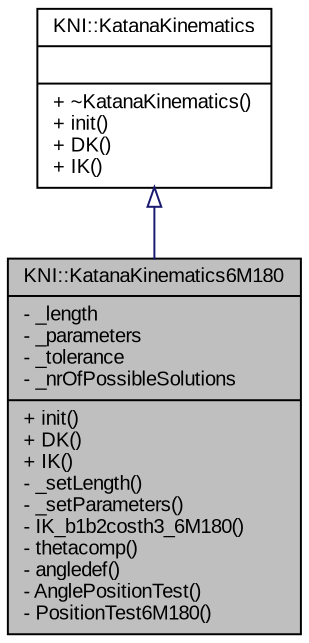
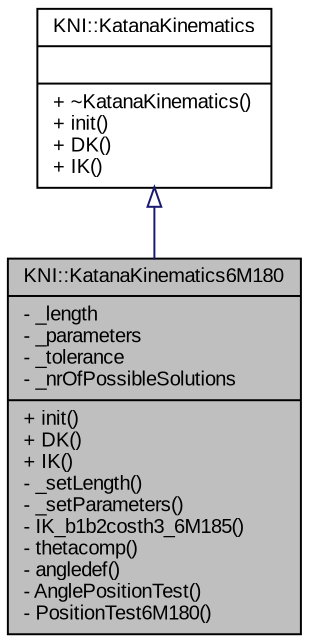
  digraph {
    fontname="Liberation Sans"
    node [color=black fontname="Liberation Sans" fontsize=10 shape=record style=filled]
-   n1 [fillcolor=grey75 fontcolor=black height=0.2 label="{KNI::KatanaKinematics6M180\n|- _length\l- _parameters\l- _tolerance\l- _nrOfPossibleSolutions\l|+ init()\l+ DK()\l+ IK()\l- _setLength()\l- _setParameters()\l- IK_b1b2costh3_6M180()\l- thetacomp()\l- angledef()\l- AnglePositionTest()\l- PositionTest6M180()\l}" width=0.4]
+   n1 [fillcolor=grey75 fontcolor=black height=0.2 label="{KNI::KatanaKinematics6M180\n|- _length\l- _parameters\l- _tolerance\l- _nrOfPossibleSolutions\l|+ init()\l+ DK()\l+ IK()\l- _setLength()\l- _setParameters()\l- IK_b1b2costh3_6M185()\l- thetacomp()\l- angledef()\l- AnglePositionTest()\l- PositionTest6M180()\l}" width=0.4]
    n2 [fillcolor=white height=0.2 label="{KNI::KatanaKinematics\n||+ ~KatanaKinematics()\l+ init()\l+ DK()\l+ IK()\l}" width=0.4]
    n2 -> n1 [arrowtail=empty color=midnightblue dir=back fontname="Liberation Sans" fontsize=10 labelfontname="FreeSans.ttf" labelfontsize=10 style=solid]
  }
